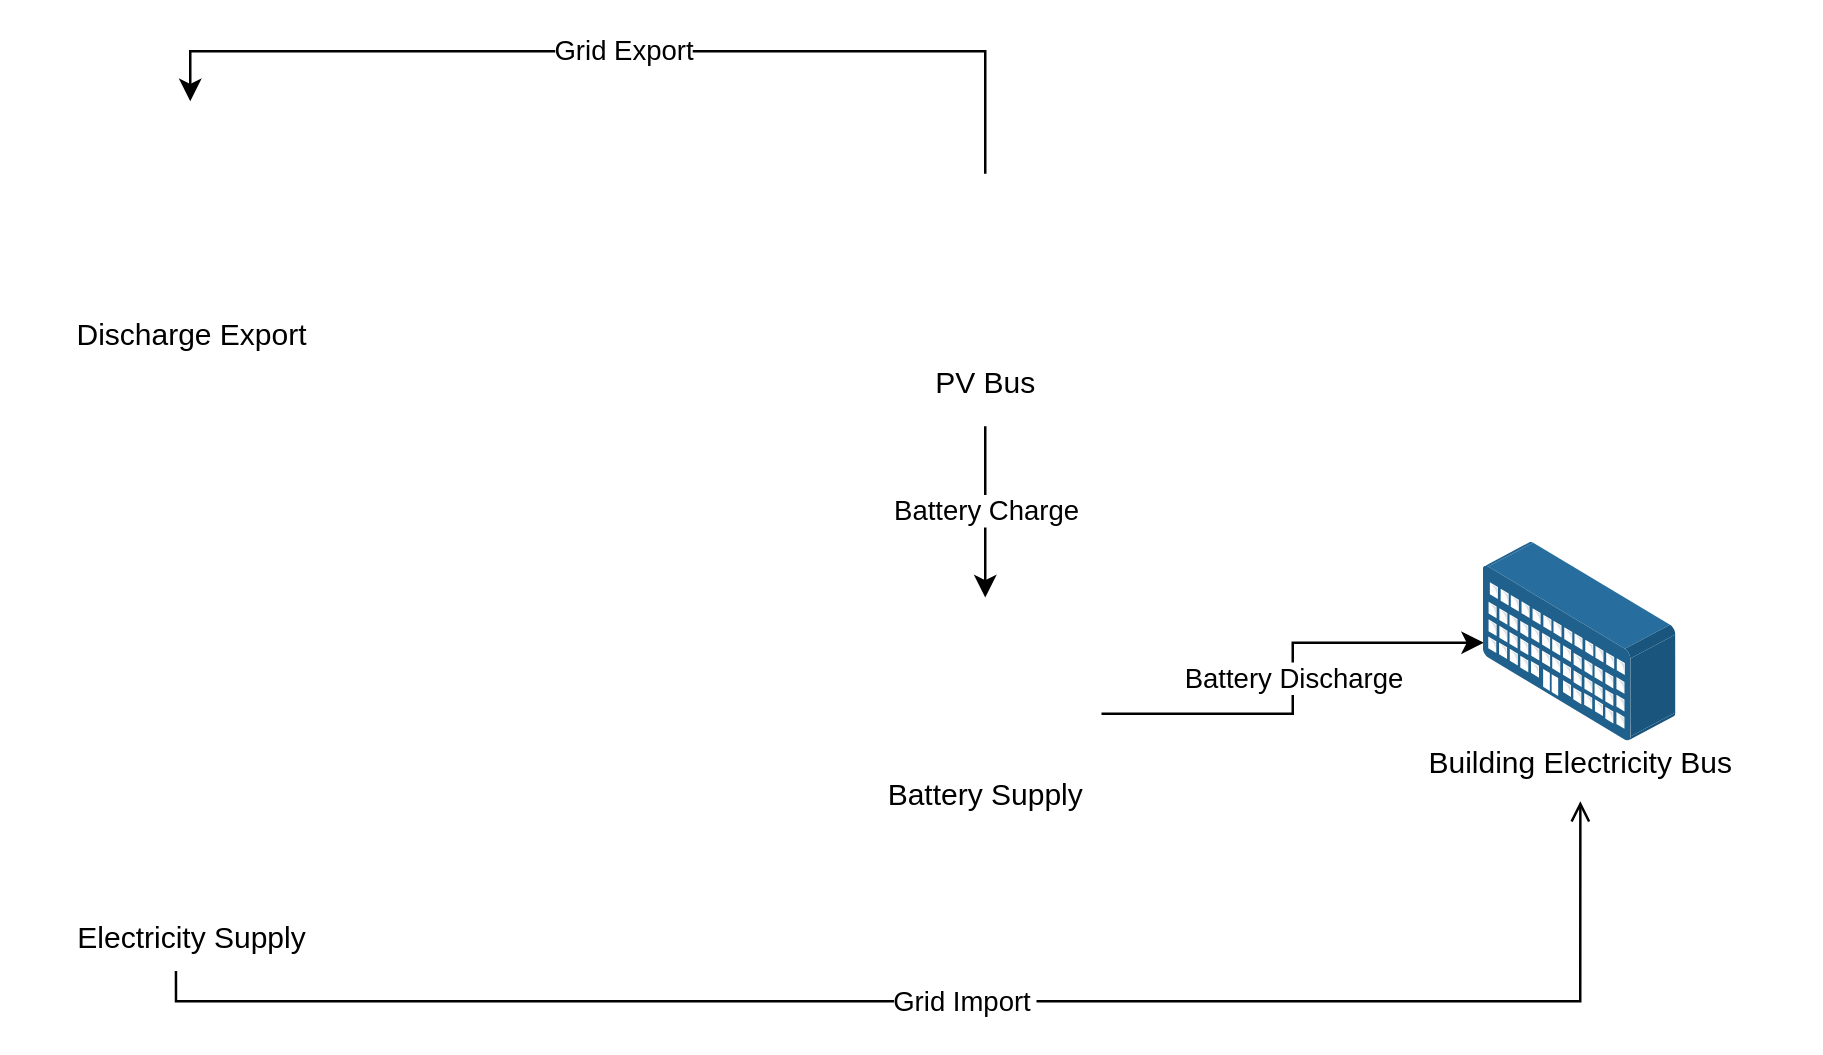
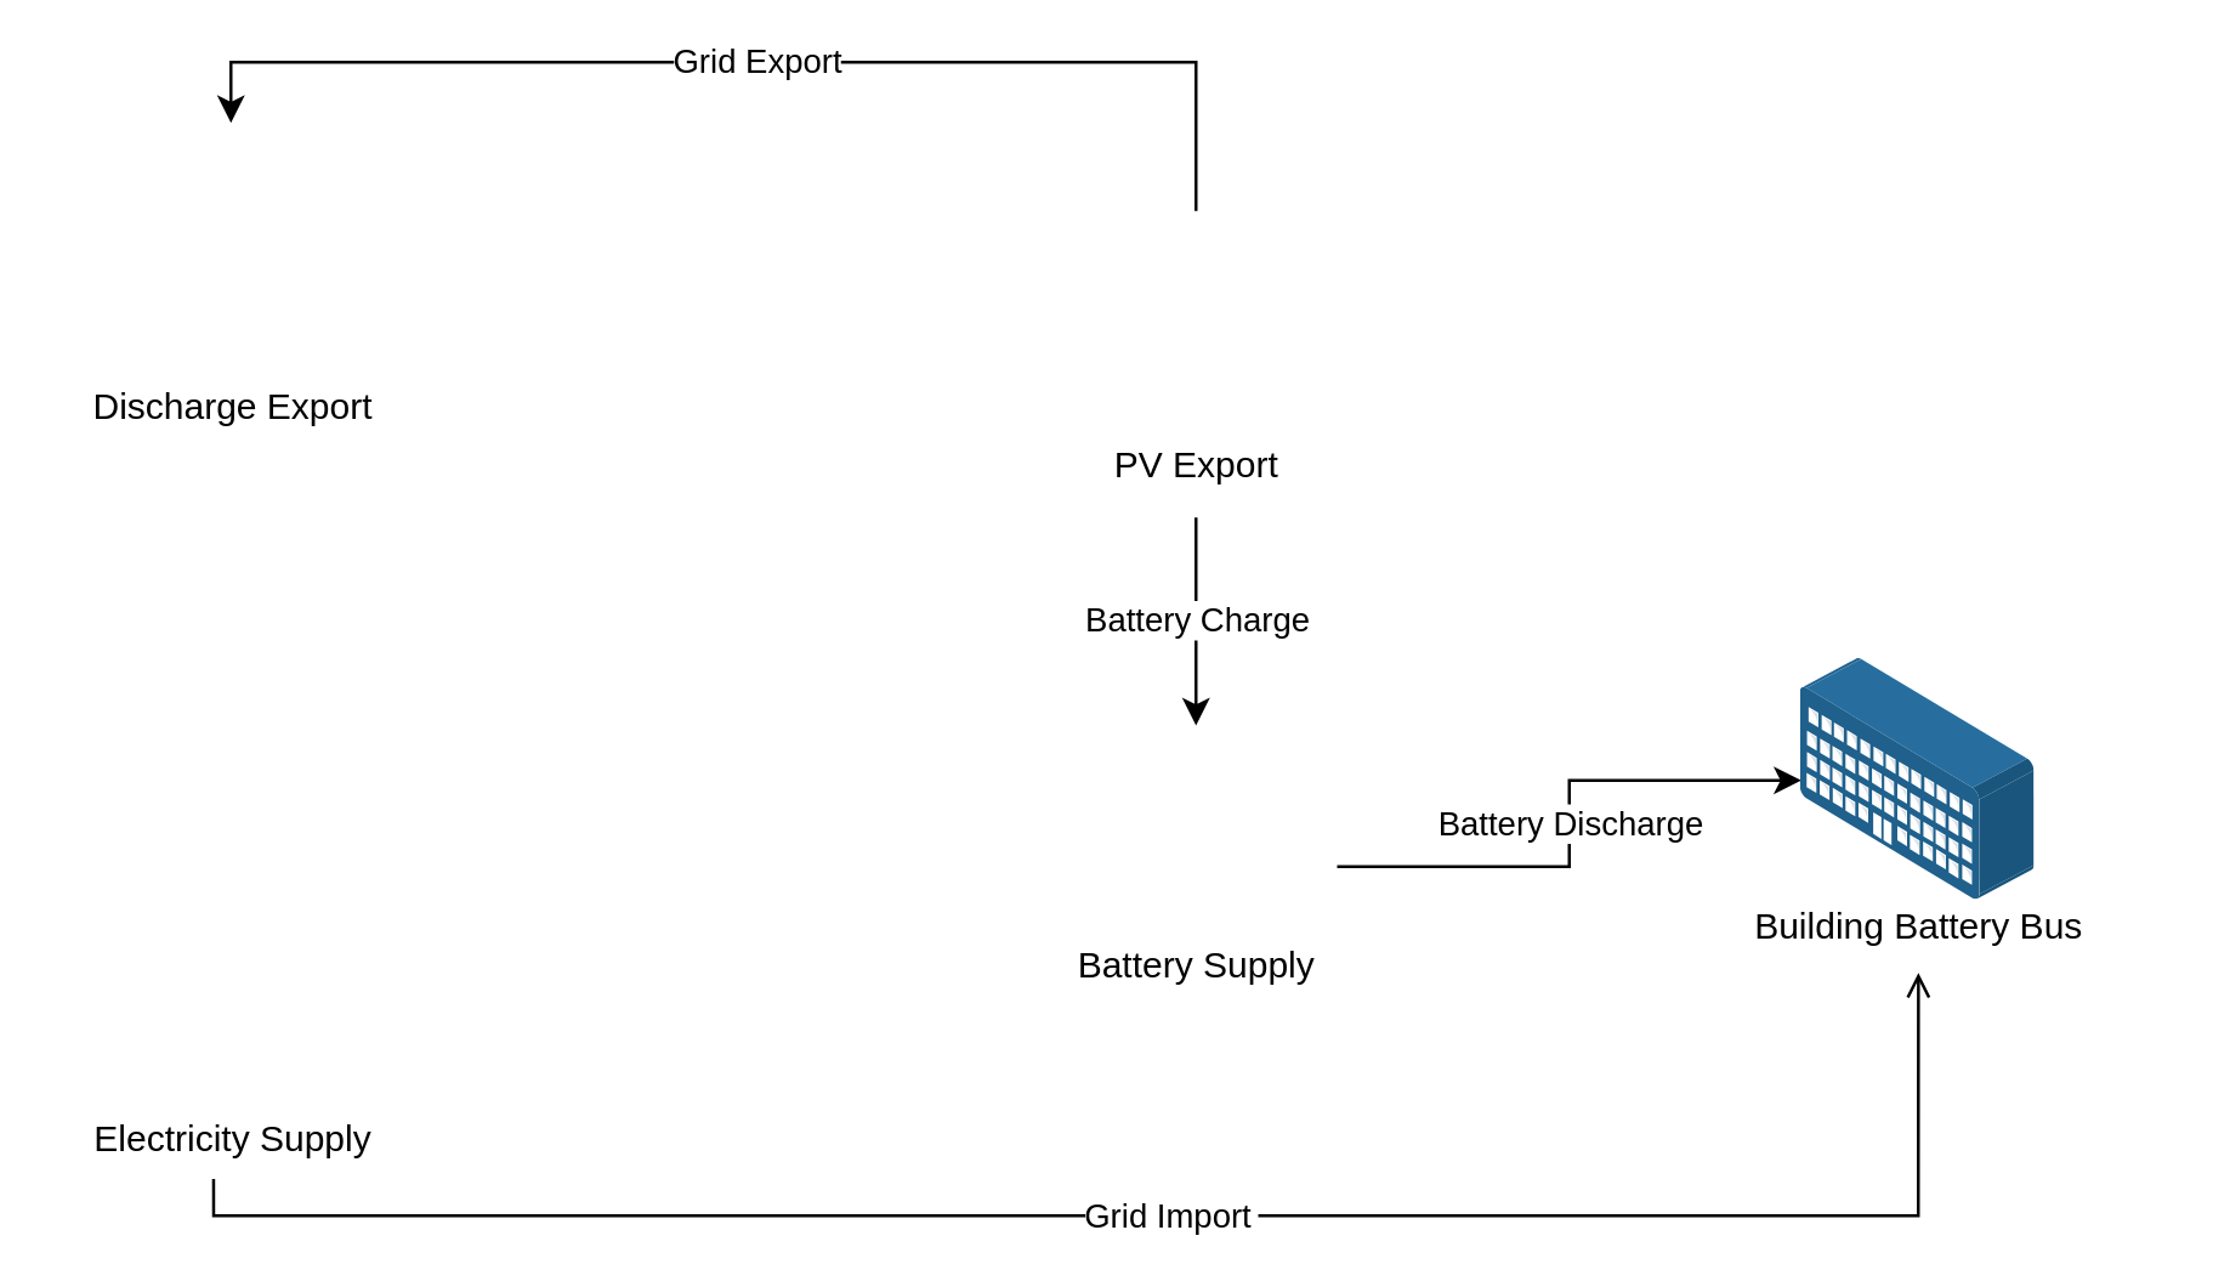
  <mxCell id="0" />
  <mxCell id="1" parent="0" />
  <mxCell id="2" value="Grid Import" style="startArrow=none;endArrow=open;rounded=0;edgeStyle=orthogonalEdgeStyle;exitX=0.448;exitY=0.93;exitDx=0;exitDy=0;exitPerimeter=0;entryX=0.5;entryY=1;entryDx=0;entryDy=0;" edge="1" parent="1" source="7" target="10"><mxGeometry relative="1" as="geometry"><Array as="points"><mxPoint x="70" y="400" /><mxPoint x="631" y="400" /></Array><mxPoint x="143" y="330" as="sourcePoint" /><mxPoint x="713" y="360" as="targetPoint" /></mxGeometry></mxCell>
  <mxCell id="3" value="Battery Discharge" style="edgeStyle=orthogonalEdgeStyle;rounded=0;orthogonalLoop=1;jettySize=auto;html=1;exitX=1;exitY=0.5;exitDx=0;exitDy=0;" edge="1" parent="1" source="4" target="13"><mxGeometry relative="1" as="geometry" /></mxCell>
  <mxCell id="4" value="" style="shape=image;html=1;verticalAlign=top;verticalLabelPosition=bottom;labelBackgroundColor=#ffffff;imageAspect=0;aspect=fixed;image=https://icons.diagrams.net/icon-cache1/Ionicons-2627/icon-battery-charging-1125.svg" vertex="1" parent="1"><mxGeometry x="347" y="238.5" width="93" height="93" as="geometry" /></mxCell>
  <mxCell id="5" value="Battery Supply" style="text;strokeColor=none;align=center;fillColor=none;html=1;verticalAlign=middle;whiteSpace=wrap;rounded=0;" vertex="1" parent="1"><mxGeometry x="318.5" y="303" width="150" height="30" as="geometry" /></mxCell>
  <mxCell id="6" value="" style="shape=image;html=1;verticalAlign=top;verticalLabelPosition=bottom;labelBackgroundColor=#ffffff;imageAspect=0;aspect=fixed;image=https://icons.diagrams.net/icon-cache1/Business___Finance_glyph_V2-2804/209_Electric_tower_electricity_power_tower_computing-950.svg" vertex="1" parent="1"><mxGeometry x="33" y="278" width="85" height="85" as="geometry" /></mxCell>
  <mxCell id="7" value="Electricity Supply" style="text;html=1;align=center;verticalAlign=middle;resizable=0;points=[];autosize=1;strokeColor=none;fillColor=none;" vertex="1" parent="1"><mxGeometry x="20.5" y="360" width="110" height="30" as="geometry" /></mxCell>
  <mxCell id="8" value="Grid Export" style="edgeStyle=orthogonalEdgeStyle;rounded=0;orthogonalLoop=1;jettySize=auto;html=1;exitX=0.5;exitY=0;exitDx=0;exitDy=0;entryX=0.5;entryY=0;entryDx=0;entryDy=0;" edge="1" parent="1" source="9" target="14"><mxGeometry relative="1" as="geometry"><Array as="points"><mxPoint x="393" y="20" /><mxPoint x="75" y="20" /></Array></mxGeometry></mxCell>
  <mxCell id="9" value="" style="shape=image;html=1;verticalAlign=top;verticalLabelPosition=bottom;labelBackgroundColor=#ffffff;imageAspect=0;aspect=fixed;image=https://icons.diagrams.net/icon-cache1/Business___Finance_glyph_V2-2804/133_Solar_Panel_Energy_technology_smart_city_technology_smart-711.svg" vertex="1" parent="1"><mxGeometry x="353.5" y="69" width="80" height="80" as="geometry" /></mxCell>
- <mxCell id="10" value="Building Electricity Bus" style="text;strokeColor=none;align=center;fillColor=none;html=1;verticalAlign=middle;whiteSpace=wrap;rounded=0;" vertex="1" parent="1"><mxGeometry x="556.54" y="290" width="150" height="30" as="geometry" /></mxCell>
+ <mxCell id="10" value="Building Battery Bus" style="text;strokeColor=none;align=center;fillColor=none;html=1;verticalAlign=middle;whiteSpace=wrap;rounded=0;" vertex="1" parent="1"><mxGeometry x="556.54" y="290" width="150" height="30" as="geometry" /></mxCell>
  <mxCell id="11" value="Battery Charge" style="edgeStyle=orthogonalEdgeStyle;rounded=0;orthogonalLoop=1;jettySize=auto;html=1;exitX=0.5;exitY=1;exitDx=0;exitDy=0;" edge="1" parent="1" source="12" target="4"><mxGeometry relative="1" as="geometry" /></mxCell>
- <mxCell id="12" value="PV Bus" style="text;strokeColor=none;align=center;fillColor=none;html=1;verticalAlign=middle;whiteSpace=wrap;rounded=0;" vertex="1" parent="1"><mxGeometry x="318.5" y="136" width="150" height="34" as="geometry" /></mxCell>
+ <mxCell id="12" value="PV Export" style="text;strokeColor=none;align=center;fillColor=none;html=1;verticalAlign=middle;whiteSpace=wrap;rounded=0;" vertex="1" parent="1"><mxGeometry x="318.5" y="136" width="150" height="34" as="geometry" /></mxCell>
  <mxCell id="13" value="" style="image;points=[];aspect=fixed;html=1;align=center;shadow=0;dashed=0;image=img/lib/allied_telesis/buildings/Long_Building.svg;" vertex="1" parent="1"><mxGeometry x="593" y="216.66" width="77.08" height="79.67" as="geometry" /></mxCell>
  <mxCell id="14" value="" style="shape=image;html=1;verticalAlign=top;verticalLabelPosition=bottom;labelBackgroundColor=#ffffff;imageAspect=0;aspect=fixed;image=https://icons.diagrams.net/icon-cache1/Business___Finance_glyph_V2-2804/209_Electric_tower_electricity_power_tower_computing-950.svg" vertex="1" parent="1"><mxGeometry x="33" y="40" width="85" height="85" as="geometry" /></mxCell>
  <mxCell id="15" value="Discharge Export" style="text;html=1;align=center;verticalAlign=middle;resizable=0;points=[];autosize=1;strokeColor=none;fillColor=none;" vertex="1" parent="1"><mxGeometry x="20.5" y="119" width="110" height="30" as="geometry" /></mxCell>
